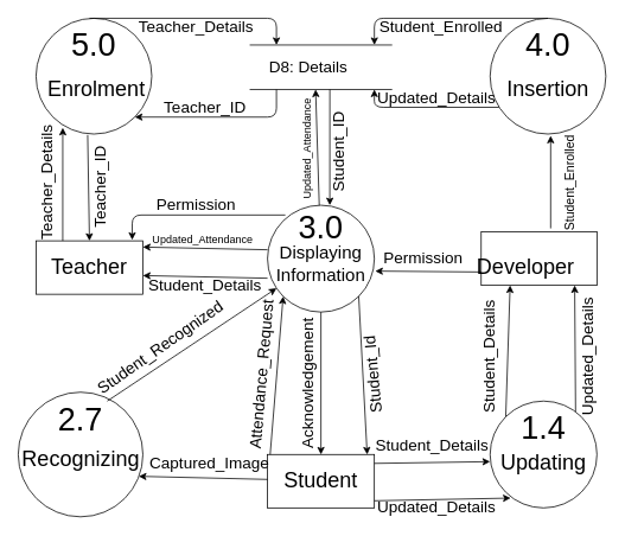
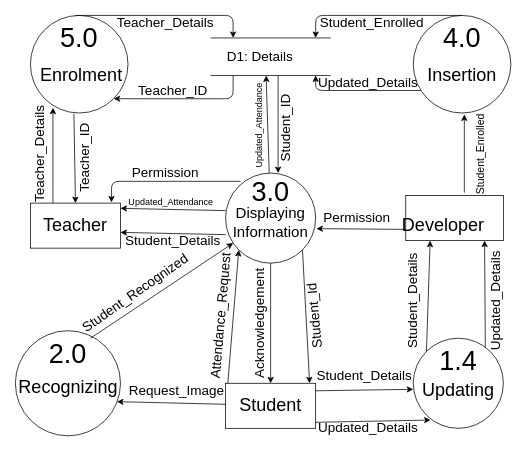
  <mxCell id="0" />
  <mxCell id="1" parent="0" />
  <mxCell id="2" value="" style="ellipse;whiteSpace=wrap;html=1;aspect=fixed;" vertex="1" parent="1"><mxGeometry x="300" y="230" width="120" height="120" as="geometry" /></mxCell>
  <mxCell id="3" value="" style="ellipse;whiteSpace=wrap;html=1;aspect=fixed;" vertex="1" parent="1"><mxGeometry x="20" y="440" width="140" height="140" as="geometry" /></mxCell>
  <mxCell id="4" value="" style="ellipse;whiteSpace=wrap;html=1;aspect=fixed;" vertex="1" parent="1"><mxGeometry x="550" y="450" width="120" height="120" as="geometry" /></mxCell>
  <mxCell id="5" value="" style="rounded=0;whiteSpace=wrap;html=1;" vertex="1" parent="1"><mxGeometry x="300" y="510" width="120" height="60" as="geometry" /></mxCell>
  <mxCell id="6" value="" style="rounded=0;whiteSpace=wrap;html=1;" vertex="1" parent="1"><mxGeometry x="540" y="260" width="130" height="60" as="geometry" /></mxCell>
  <mxCell id="7" value="" style="rounded=0;whiteSpace=wrap;html=1;" vertex="1" parent="1"><mxGeometry x="40" y="270" width="120" height="60" as="geometry" /></mxCell>
  <mxCell id="8" value="" style="ellipse;whiteSpace=wrap;html=1;aspect=fixed;" vertex="1" parent="1"><mxGeometry x="550" y="20" width="130" height="130" as="geometry" /></mxCell>
  <mxCell id="9" value="&lt;font style=&quot;font-size: 24px&quot;&gt;Recognizing&lt;/font&gt;" style="text;html=1;strokeColor=none;fillColor=none;align=center;verticalAlign=middle;whiteSpace=wrap;rounded=0;" vertex="1" parent="1"><mxGeometry x="72.5" y="505" width="35" height="20" as="geometry" /></mxCell>
- <mxCell id="10" value="&lt;font style=&quot;font-size: 18px&quot;&gt;Captured_Image&lt;/font&gt;" style="text;html=1;strokeColor=none;fillColor=none;align=center;verticalAlign=middle;whiteSpace=wrap;rounded=0;" vertex="1" parent="1"><mxGeometry x="160" y="510" width="150" height="20" as="geometry" /></mxCell>
+ <mxCell id="10" value="&lt;font style=&quot;font-size: 18px&quot;&gt;Request_Image&lt;/font&gt;" style="text;html=1;strokeColor=none;fillColor=none;align=center;verticalAlign=middle;whiteSpace=wrap;rounded=0;" vertex="1" parent="1"><mxGeometry x="160" y="510" width="150" height="20" as="geometry" /></mxCell>
  <mxCell id="11" value="" style="endArrow=classic;html=1;entryX=0.967;entryY=0.675;entryDx=0;entryDy=0;entryPerimeter=0;" edge="1" parent="1" target="3"><mxGeometry width="50" height="50" relative="1" as="geometry"><mxPoint x="300" y="538" as="sourcePoint" /><mxPoint x="160" y="530" as="targetPoint" /></mxGeometry></mxCell>
  <mxCell id="12" value="&lt;font style=&quot;font-size: 24px&quot;&gt;Student&lt;/font&gt;" style="text;html=1;strokeColor=none;fillColor=none;align=center;verticalAlign=middle;whiteSpace=wrap;rounded=0;" vertex="1" parent="1"><mxGeometry x="340" y="530" width="40" height="20" as="geometry" /></mxCell>
  <mxCell id="13" value="&lt;div&gt;&lt;span style=&quot;font-size: 24px&quot;&gt;Updating&lt;/span&gt;&lt;br&gt;&lt;/div&gt;" style="text;html=1;strokeColor=none;fillColor=none;align=center;verticalAlign=middle;whiteSpace=wrap;rounded=0;" vertex="1" parent="1"><mxGeometry x="565" y="510" width="90" height="20" as="geometry" /></mxCell>
  <mxCell id="14" value="" style="endArrow=classic;html=1;entryX=0;entryY=0.567;entryDx=0;entryDy=0;entryPerimeter=0;" edge="1" parent="1" target="4"><mxGeometry width="50" height="50" relative="1" as="geometry"><mxPoint x="420" y="520" as="sourcePoint" /><mxPoint x="550" y="515" as="targetPoint" /></mxGeometry></mxCell>
  <mxCell id="15" value="" style="endArrow=classic;html=1;entryX=0.192;entryY=0.908;entryDx=0;entryDy=0;entryPerimeter=0;" edge="1" parent="1" target="4"><mxGeometry width="50" height="50" relative="1" as="geometry"><mxPoint x="420" y="562" as="sourcePoint" /><mxPoint x="530" y="560" as="targetPoint" /></mxGeometry></mxCell>
  <mxCell id="16" value="" style="endArrow=classic;html=1;entryX=0.25;entryY=1;entryDx=0;entryDy=0;exitX=0;exitY=0;exitDx=0;exitDy=0;" edge="1" parent="1" source="4" target="6"><mxGeometry width="50" height="50" relative="1" as="geometry"><mxPoint x="550" y="440" as="sourcePoint" /><mxPoint x="600" y="390" as="targetPoint" /></mxGeometry></mxCell>
  <mxCell id="17" value="" style="endArrow=classic;html=1;exitX=0.8;exitY=0.1;exitDx=0;exitDy=0;exitPerimeter=0;" edge="1" parent="1" source="4"><mxGeometry width="50" height="50" relative="1" as="geometry"><mxPoint x="600" y="370" as="sourcePoint" /><mxPoint x="645" y="320" as="targetPoint" /></mxGeometry></mxCell>
  <mxCell id="18" value="" style="ellipse;whiteSpace=wrap;html=1;aspect=fixed;" vertex="1" parent="1"><mxGeometry x="40" y="20" width="130" height="130" as="geometry" /></mxCell>
  <mxCell id="19" value="" style="endArrow=none;html=1;" edge="1" parent="1"><mxGeometry width="50" height="50" relative="1" as="geometry"><mxPoint x="280" y="50" as="sourcePoint" /><mxPoint x="440" y="50" as="targetPoint" /></mxGeometry></mxCell>
  <mxCell id="20" value="" style="endArrow=none;html=1;" edge="1" parent="1"><mxGeometry width="50" height="50" relative="1" as="geometry"><mxPoint x="280" y="100" as="sourcePoint" /><mxPoint x="440" y="100" as="targetPoint" /></mxGeometry></mxCell>
  <mxCell id="21" value="" style="endArrow=classic;html=1;entryX=0.231;entryY=0.946;entryDx=0;entryDy=0;entryPerimeter=0;exitX=0.25;exitY=0;exitDx=0;exitDy=0;" edge="1" parent="1" source="7" target="18"><mxGeometry width="50" height="50" relative="1" as="geometry"><mxPoint x="70" y="250" as="sourcePoint" /><mxPoint x="100" y="210" as="targetPoint" /></mxGeometry></mxCell>
  <mxCell id="22" value="" style="endArrow=classic;html=1;entryX=0.5;entryY=0;entryDx=0;entryDy=0;exitX=0.446;exitY=1.008;exitDx=0;exitDy=0;exitPerimeter=0;" edge="1" parent="1" source="18" target="7"><mxGeometry width="50" height="50" relative="1" as="geometry"><mxPoint x="100" y="160" as="sourcePoint" /><mxPoint x="175" y="100" as="targetPoint" /></mxGeometry></mxCell>
  <mxCell id="23" value="&lt;font style=&quot;font-size: 18px&quot;&gt;Teacher_Details&lt;/font&gt;" style="text;html=1;strokeColor=none;fillColor=none;align=center;verticalAlign=middle;whiteSpace=wrap;rounded=0;rotation=-90;" vertex="1" parent="1"><mxGeometry x="32.5" y="195" width="40" height="20" as="geometry" /></mxCell>
  <mxCell id="24" value="&lt;span style=&quot;font-size: 18px&quot;&gt;Teacher_ID&lt;/span&gt;" style="text;html=1;strokeColor=none;fillColor=none;align=center;verticalAlign=middle;whiteSpace=wrap;rounded=0;rotation=-90;" vertex="1" parent="1"><mxGeometry x="92.5" y="200" width="40" height="20" as="geometry" /></mxCell>
  <mxCell id="25" value="&lt;span style=&quot;font-size: 18px&quot;&gt;Teacher_ID&lt;/span&gt;" style="text;html=1;strokeColor=none;fillColor=none;align=center;verticalAlign=middle;whiteSpace=wrap;rounded=0;" vertex="1" parent="1"><mxGeometry x="210" y="110" width="40" height="20" as="geometry" /></mxCell>
  <mxCell id="26" value="" style="endArrow=classic;html=1;" edge="1" parent="1"><mxGeometry width="50" height="50" relative="1" as="geometry"><mxPoint x="100" y="20" as="sourcePoint" /><mxPoint x="310" y="50" as="targetPoint" /><Array as="points"><mxPoint x="310" y="20" /></Array></mxGeometry></mxCell>
  <mxCell id="27" value="&lt;span style=&quot;font-size: 18px&quot;&gt;Teacher_Details&lt;/span&gt;" style="text;html=1;strokeColor=none;fillColor=none;align=center;verticalAlign=middle;whiteSpace=wrap;rounded=0;" vertex="1" parent="1"><mxGeometry x="200" y="20" width="40" height="20" as="geometry" /></mxCell>
  <mxCell id="28" value="&lt;span style=&quot;font-size: 18px&quot;&gt;Updated_Details&lt;/span&gt;" style="text;html=1;strokeColor=none;fillColor=none;align=center;verticalAlign=middle;whiteSpace=wrap;rounded=0;" vertex="1" parent="1"><mxGeometry x="470" y="560" width="40" height="20" as="geometry" /></mxCell>
  <mxCell id="29" value="&lt;span style=&quot;font-size: 18px&quot;&gt;Student_Details&lt;/span&gt;" style="text;html=1;strokeColor=none;fillColor=none;align=center;verticalAlign=middle;whiteSpace=wrap;rounded=0;" vertex="1" parent="1"><mxGeometry x="465" y="490" width="40" height="20" as="geometry" /></mxCell>
  <mxCell id="30" value="&lt;span style=&quot;font-size: 24px&quot;&gt;Teacher&lt;/span&gt;" style="text;html=1;strokeColor=none;fillColor=none;align=center;verticalAlign=middle;whiteSpace=wrap;rounded=0;" vertex="1" parent="1"><mxGeometry x="80" y="290" width="40" height="20" as="geometry" /></mxCell>
  <mxCell id="31" value="&lt;span style=&quot;font-size: 24px&quot;&gt;Developer&lt;/span&gt;" style="text;html=1;strokeColor=none;fillColor=none;align=center;verticalAlign=middle;whiteSpace=wrap;rounded=0;" vertex="1" parent="1"><mxGeometry x="570" y="290" width="40" height="20" as="geometry" /></mxCell>
  <mxCell id="32" value="&lt;font size=&quot;4&quot;&gt;Student_Id&lt;/font&gt;" style="text;html=1;strokeColor=none;fillColor=none;align=center;verticalAlign=middle;whiteSpace=wrap;rounded=0;rotation=-95;" vertex="1" parent="1"><mxGeometry x="366" y="410" width="106" height="20" as="geometry" /></mxCell>
  <mxCell id="33" value="" style="endArrow=classic;html=1;entryX=0.614;entryY=0;entryDx=0;entryDy=0;entryPerimeter=0;exitX=1;exitY=1;exitDx=0;exitDy=0;" edge="1" parent="1" source="2"><mxGeometry width="50" height="50" relative="1" as="geometry"><mxPoint x="390" y="330" as="sourcePoint" /><mxPoint x="411.92" y="510" as="targetPoint" /></mxGeometry></mxCell>
  <mxCell id="34" value="" style="endArrow=classic;html=1;entryX=0.5;entryY=0;entryDx=0;entryDy=0;exitX=0.5;exitY=1;exitDx=0;exitDy=0;" edge="1" parent="1" source="2" target="5"><mxGeometry width="50" height="50" relative="1" as="geometry"><mxPoint x="349" y="350" as="sourcePoint" /><mxPoint x="370.92" y="530" as="targetPoint" /></mxGeometry></mxCell>
  <mxCell id="35" value="" style="endArrow=classic;html=1;entryX=0;entryY=1;entryDx=0;entryDy=0;exitX=0.953;exitY=0;exitDx=0;exitDy=0;exitPerimeter=0;" edge="1" parent="1" source="10" target="2"><mxGeometry width="50" height="50" relative="1" as="geometry"><mxPoint x="310" y="490" as="sourcePoint" /><mxPoint x="280" y="360" as="targetPoint" /></mxGeometry></mxCell>
  <mxCell id="36" value="&lt;font style=&quot;font-size: 18px&quot;&gt;Acknowledgement&lt;/font&gt;" style="text;html=1;strokeColor=none;fillColor=none;align=center;verticalAlign=middle;whiteSpace=wrap;rounded=0;rotation=-90;" vertex="1" parent="1"><mxGeometry x="326" y="420" width="40" height="20" as="geometry" /></mxCell>
  <mxCell id="37" value="&lt;font style=&quot;font-size: 18px&quot;&gt;Attendance_Request&lt;/font&gt;" style="text;html=1;strokeColor=none;fillColor=none;align=center;verticalAlign=middle;whiteSpace=wrap;rounded=0;rotation=-85;" vertex="1" parent="1"><mxGeometry x="169" y="410" width="250" height="20" as="geometry" /></mxCell>
  <mxCell id="38" value="&lt;font style=&quot;font-size: 24px&quot;&gt;Enrolment&lt;/font&gt;" style="text;html=1;strokeColor=none;fillColor=none;align=center;verticalAlign=middle;whiteSpace=wrap;rounded=0;" vertex="1" parent="1"><mxGeometry x="87.5" y="90" width="40" height="20" as="geometry" /></mxCell>
  <mxCell id="39" value="&lt;font style=&quot;font-size: 24px&quot;&gt;Insertion&lt;/font&gt;" style="text;html=1;strokeColor=none;fillColor=none;align=center;verticalAlign=middle;whiteSpace=wrap;rounded=0;" vertex="1" parent="1"><mxGeometry x="595" y="90" width="40" height="20" as="geometry" /></mxCell>
  <mxCell id="40" value="" style="endArrow=classic;html=1;" edge="1" parent="1"><mxGeometry width="50" height="50" relative="1" as="geometry"><mxPoint x="560" y="120" as="sourcePoint" /><mxPoint x="420" y="100" as="targetPoint" /><Array as="points"><mxPoint x="420" y="120" /></Array></mxGeometry></mxCell>
  <mxCell id="41" value="" style="endArrow=classic;html=1;entryX=0.583;entryY=0;entryDx=0;entryDy=0;entryPerimeter=0;" edge="1" parent="1" target="2"><mxGeometry width="50" height="50" relative="1" as="geometry"><mxPoint x="370" y="100" as="sourcePoint" /><mxPoint x="420" y="50" as="targetPoint" /></mxGeometry></mxCell>
  <mxCell id="42" value="" style="endArrow=classic;html=1;" edge="1" parent="1" source="2"><mxGeometry width="50" height="50" relative="1" as="geometry"><mxPoint x="354" y="236" as="sourcePoint" /><mxPoint x="354" y="100" as="targetPoint" /></mxGeometry></mxCell>
  <mxCell id="43" value="Updated_Attendance" style="text;html=1;rotation=-90;" vertex="1" parent="1"><mxGeometry x="288" y="153" width="115" height="30" as="geometry" /></mxCell>
  <mxCell id="44" value="Updated_Attendance" style="text;html=1;" vertex="1" parent="1"><mxGeometry x="169" y="255" width="140" height="30" as="geometry" /></mxCell>
  <mxCell id="45" value="&lt;span style=&quot;font-size: 18px&quot;&gt;Updated_Details&lt;/span&gt;" style="text;html=1;strokeColor=none;fillColor=none;align=center;verticalAlign=middle;whiteSpace=wrap;rounded=0;" vertex="1" parent="1"><mxGeometry x="470" y="100" width="40" height="20" as="geometry" /></mxCell>
  <mxCell id="46" value="&lt;span style=&quot;font-size: 18px&quot;&gt;Student_ID&lt;/span&gt;" style="text;html=1;strokeColor=none;fillColor=none;align=center;verticalAlign=middle;whiteSpace=wrap;rounded=0;rotation=-90;" vertex="1" parent="1"><mxGeometry x="305" y="160" width="150" height="20" as="geometry" /></mxCell>
  <mxCell id="47" value="" style="endArrow=classic;html=1;" edge="1" parent="1"><mxGeometry width="50" height="50" relative="1" as="geometry"><mxPoint x="300" y="280" as="sourcePoint" /><mxPoint x="160" y="277" as="targetPoint" /></mxGeometry></mxCell>
  <mxCell id="48" value="" style="endArrow=classic;html=1;" edge="1" parent="1"><mxGeometry width="50" height="50" relative="1" as="geometry"><mxPoint x="300" y="312" as="sourcePoint" /><mxPoint x="160" y="309" as="targetPoint" /></mxGeometry></mxCell>
  <mxCell id="49" value="&lt;span style=&quot;font-size: 18px&quot;&gt;Student_Details&lt;/span&gt;" style="text;html=1;strokeColor=none;fillColor=none;align=center;verticalAlign=middle;whiteSpace=wrap;rounded=0;" vertex="1" parent="1"><mxGeometry x="210" y="310" width="40" height="20" as="geometry" /></mxCell>
  <mxCell id="50" value="" style="endArrow=classic;html=1;" edge="1" parent="1" target="2"><mxGeometry width="50" height="50" relative="1" as="geometry"><mxPoint x="120" y="450" as="sourcePoint" /><mxPoint x="170" y="400" as="targetPoint" /></mxGeometry></mxCell>
  <mxCell id="51" value="&lt;font style=&quot;font-size: 18px&quot;&gt;Student_Recognized&lt;/font&gt;" style="text;html=1;strokeColor=none;fillColor=none;align=center;verticalAlign=middle;whiteSpace=wrap;rounded=0;rotation=-35;" vertex="1" parent="1"><mxGeometry x="160" y="380" width="40" height="20" as="geometry" /></mxCell>
  <mxCell id="52" value="&lt;span style=&quot;font-size: 18px&quot;&gt;Student_Details&lt;/span&gt;" style="text;html=1;strokeColor=none;fillColor=none;align=center;verticalAlign=middle;whiteSpace=wrap;rounded=0;rotation=-90;" vertex="1" parent="1"><mxGeometry x="530" y="390" width="40" height="20" as="geometry" /></mxCell>
  <mxCell id="53" value="&lt;span style=&quot;font-size: 18px&quot;&gt;Updated_Details&lt;/span&gt;" style="text;html=1;strokeColor=none;fillColor=none;align=center;verticalAlign=middle;whiteSpace=wrap;rounded=0;rotation=-90;" vertex="1" parent="1"><mxGeometry x="640" y="390" width="40" height="20" as="geometry" /></mxCell>
  <mxCell id="54" value="" style="endArrow=classic;html=1;exitX=0.6;exitY=-0.067;exitDx=0;exitDy=0;exitPerimeter=0;" edge="1" parent="1" source="6"><mxGeometry width="50" height="50" relative="1" as="geometry"><mxPoint x="609" y="250" as="sourcePoint" /><mxPoint x="618" y="152" as="targetPoint" /></mxGeometry></mxCell>
  <mxCell id="55" value="&lt;font style=&quot;font-size: 14px&quot;&gt;Student_Enrolled&lt;/font&gt;" style="text;html=1;strokeColor=none;fillColor=none;align=center;verticalAlign=middle;whiteSpace=wrap;rounded=0;rotation=-90;" vertex="1" parent="1"><mxGeometry x="620" y="195" width="40" height="20" as="geometry" /></mxCell>
  <mxCell id="56" value="&lt;font style=&quot;font-size: 36px&quot;&gt;1.4&lt;/font&gt;" style="text;html=1;strokeColor=none;fillColor=none;align=center;verticalAlign=middle;whiteSpace=wrap;rounded=0;" vertex="1" parent="1"><mxGeometry x="590" y="470" width="40" height="20" as="geometry" /></mxCell>
  <mxCell id="57" value="&lt;font style=&quot;font-size: 36px&quot;&gt;4.0&lt;/font&gt;" style="text;html=1;strokeColor=none;fillColor=none;align=center;verticalAlign=middle;whiteSpace=wrap;rounded=0;" vertex="1" parent="1"><mxGeometry x="595" y="40" width="40" height="20" as="geometry" /></mxCell>
  <mxCell id="58" value="&lt;font style=&quot;font-size: 36px&quot;&gt;5.0&lt;/font&gt;" style="text;html=1;strokeColor=none;fillColor=none;align=center;verticalAlign=middle;whiteSpace=wrap;rounded=0;" vertex="1" parent="1"><mxGeometry x="85" y="40" width="40" height="20" as="geometry" /></mxCell>
- <mxCell id="59" value="&lt;font style=&quot;font-size: 36px&quot;&gt;2.7&lt;/font&gt;" style="text;html=1;strokeColor=none;fillColor=none;align=center;verticalAlign=middle;whiteSpace=wrap;rounded=0;" vertex="1" parent="1"><mxGeometry x="70" y="460" width="40" height="20" as="geometry" /></mxCell>
+ <mxCell id="59" value="&lt;font style=&quot;font-size: 36px&quot;&gt;2.0&lt;/font&gt;" style="text;html=1;strokeColor=none;fillColor=none;align=center;verticalAlign=middle;whiteSpace=wrap;rounded=0;" vertex="1" parent="1"><mxGeometry x="70" y="460" width="40" height="20" as="geometry" /></mxCell>
  <mxCell id="60" value="&lt;font style=&quot;font-size: 36px&quot;&gt;3.0&lt;/font&gt;" style="text;html=1;strokeColor=none;fillColor=none;align=center;verticalAlign=middle;whiteSpace=wrap;rounded=0;" vertex="1" parent="1"><mxGeometry x="340" y="245" width="40" height="20" as="geometry" /></mxCell>
- <mxCell id="61" value="&lt;font style=&quot;font-size: 18px&quot;&gt;D8: Details&lt;/font&gt;" style="text;html=1;strokeColor=none;fillColor=none;align=center;verticalAlign=middle;whiteSpace=wrap;rounded=0;" vertex="1" parent="1"><mxGeometry x="291" y="65" width="110" height="20" as="geometry" /></mxCell>
+ <mxCell id="61" value="&lt;font style=&quot;font-size: 18px&quot;&gt;D1: Details&lt;/font&gt;" style="text;html=1;strokeColor=none;fillColor=none;align=center;verticalAlign=middle;whiteSpace=wrap;rounded=0;" vertex="1" parent="1"><mxGeometry x="291" y="65" width="110" height="20" as="geometry" /></mxCell>
  <mxCell id="62" value="&lt;font style=&quot;font-size: 20px&quot;&gt;Displaying&lt;br&gt;Information&lt;/font&gt;" style="text;html=1;strokeColor=none;fillColor=none;align=center;verticalAlign=middle;whiteSpace=wrap;rounded=0;fontSize=20;" vertex="1" parent="1"><mxGeometry x="317" y="285" width="86" height="20" as="geometry" /></mxCell>
  <mxCell id="63" value="" style="endArrow=classic;html=1;exitX=0;exitY=0.75;exitDx=0;exitDy=0;" edge="1" parent="1" source="6"><mxGeometry width="50" height="50" relative="1" as="geometry"><mxPoint x="460" y="360" as="sourcePoint" /><mxPoint x="421" y="304" as="targetPoint" /></mxGeometry></mxCell>
  <mxCell id="64" value="&lt;font style=&quot;font-size: 18px&quot;&gt;Permission&lt;/font&gt;" style="text;html=1;strokeColor=none;fillColor=none;align=center;verticalAlign=middle;whiteSpace=wrap;rounded=0;" vertex="1" parent="1"><mxGeometry x="460" y="280" width="30" height="20" as="geometry" /></mxCell>
  <mxCell id="65" value="" style="endArrow=classic;html=1;entryX=0.9;entryY=-0.017;entryDx=0;entryDy=0;entryPerimeter=0;" edge="1" parent="1" target="7"><mxGeometry width="50" height="50" relative="1" as="geometry"><mxPoint x="320" y="241" as="sourcePoint" /><mxPoint x="194.96" y="244.96" as="targetPoint" /><Array as="points"><mxPoint x="148" y="241" /></Array></mxGeometry></mxCell>
  <mxCell id="66" value="&lt;font style=&quot;font-size: 18px&quot;&gt;Permission&lt;/font&gt;" style="text;html=1;strokeColor=none;fillColor=none;align=center;verticalAlign=middle;whiteSpace=wrap;rounded=0;" vertex="1" parent="1"><mxGeometry x="205" y="220" width="30" height="20" as="geometry" /></mxCell>
  <mxCell id="67" value="" style="endArrow=classic;html=1;entryX=1;entryY=1;entryDx=0;entryDy=0;" edge="1" parent="1" target="18"><mxGeometry width="50" height="50" relative="1" as="geometry"><mxPoint x="310" y="100" as="sourcePoint" /><mxPoint x="280" y="140" as="targetPoint" /><Array as="points"><mxPoint x="310" y="131" /></Array></mxGeometry></mxCell>
  <mxCell id="68" value="" style="endArrow=classic;html=1;exitX=0.5;exitY=0;exitDx=0;exitDy=0;" edge="1" parent="1" source="8"><mxGeometry width="50" height="50" relative="1" as="geometry"><mxPoint x="480" y="40" as="sourcePoint" /><mxPoint x="420" y="50" as="targetPoint" /><Array as="points"><mxPoint x="420" y="20" /></Array></mxGeometry></mxCell>
  <mxCell id="69" value="&lt;font style=&quot;font-size: 18px&quot;&gt;Student_Enrolled&lt;/font&gt;" style="text;html=1;strokeColor=none;fillColor=none;align=center;verticalAlign=middle;whiteSpace=wrap;rounded=0;rotation=0;" vertex="1" parent="1"><mxGeometry x="475" y="20" width="40" height="20" as="geometry" /></mxCell>
